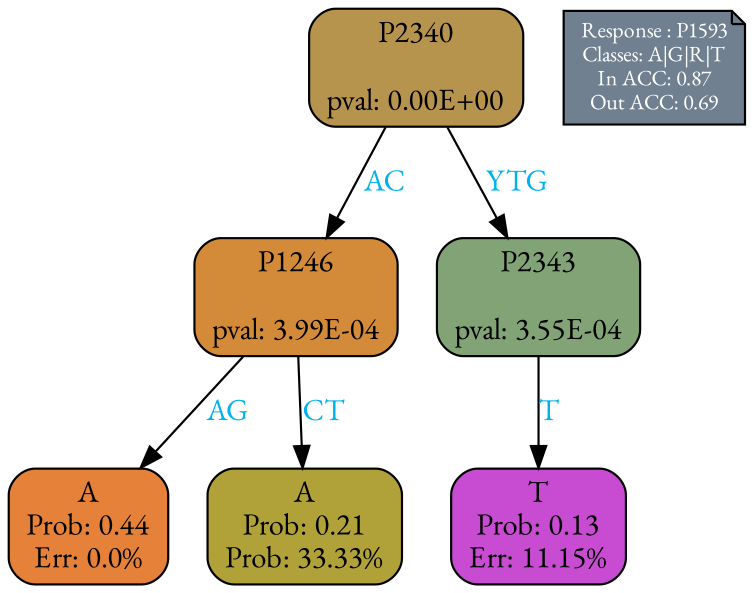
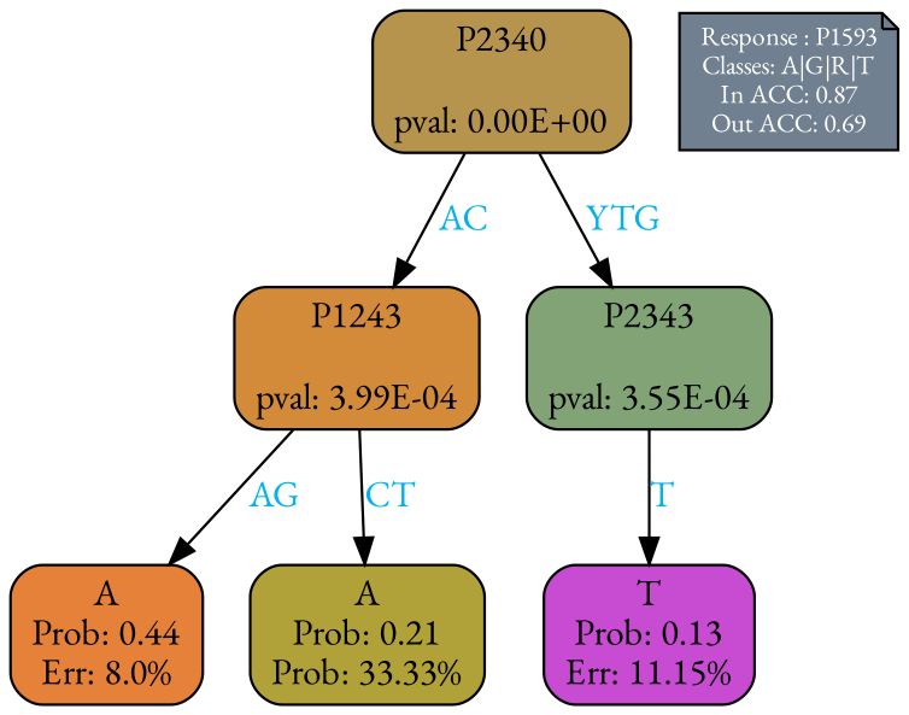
  digraph {
    fontname="EB Garamond"
    ranksep=equally
    splines=polylines
    node [color=black fontname="EB Garamond" shape=box style="filled, rounded"]
    edge [fontcolor=deepskyblue2 fontname="EB Garamond"]
-   n1 [fillcolor="#e58139" label="A\nProb: 0.44\nErr: 0.0%"]
+   n1 [fillcolor="#e58139" label="A\nProb: 0.44\nErr: 8.0%"]
    n2 [fillcolor="#b0a239" label="A\nProb: 0.21\nProb: 33.33%"]
    n3 [fillcolor="#c74cd1" label="T\nProb: 0.13\nErr: 11.15%"]
    n4 [align=left fillcolor=slategray fontcolor=white fontsize=10 label="Response : P1593\nClasses: A|G|R|T\nIn ACC: 0.87\nOut ACC: 0.69\n" shape=note style=filled]
    n5 [fillcolor="#b6944e" label="P2340\n\npval: 0.00E+00"]
-   n6 [fillcolor="#d38b39" label="P1246\n\npval: 3.99E-04"]
+   n6 [fillcolor="#d38b39" label="P1243\n\npval: 3.99E-04"]
    n7 [fillcolor="#81a376" label="P2343\n\npval: 3.55E-04"]
    subgraph sub_1 {
      rank=same
      n1
      n2
      n3
    }
    subgraph sub_2 {
      rank=same
      n4
      n5
    }
    n5 -> n6 [label=AC]
    n5 -> n7 [label=YTG]
    n6 -> n1 [label=AG]
    n6 -> n2 [label=CT]
    n7 -> n3 [label=T]
  }
